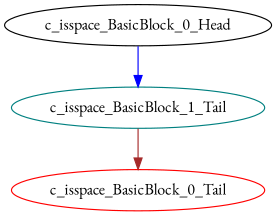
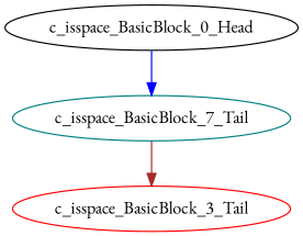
  digraph {
    fontname="EB Garamond"
    node [fontname="EB Garamond"]
    edge [fontname="EB Garamond"]
    c_isspace_BasicBlock_0_Head [color=black]
-   c_isspace_BasicBlock_1_Tail [color=teal]
-   c_isspace_BasicBlock_3_Tail [color=red label=c_isspace_BasicBlock_0_Tail]
+   c_isspace_BasicBlock_1_Tail [color=teal label=c_isspace_BasicBlock_7_Tail]
+   c_isspace_BasicBlock_3_Tail [color=red]
    c_isspace_BasicBlock_0_Head -> c_isspace_BasicBlock_1_Tail [color=blue]
    c_isspace_BasicBlock_1_Tail -> c_isspace_BasicBlock_3_Tail [color=brown]
  }
